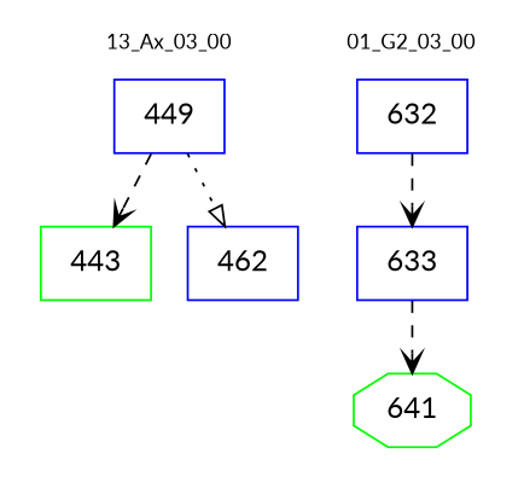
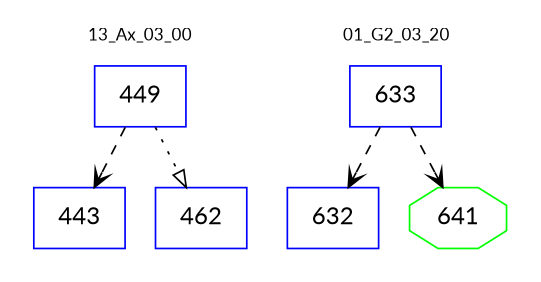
  digraph {
    fontname=Lato
    node [color=blue fontname=Lato shape=box]
    edge [arrowhead=vee color=black fontname=Lato style=dashed]
    n1 [label=449]
-   n2 [color=green label=443]
+   n2 [label=443]
    n3 [label=462]
    n4 [label=633]
    n5 [label=632]
    n6 [color=green label=641 shape=octagon]
    subgraph cluster_1 {
      color=white
      fontsize=10
      label="13_Ax_03_00"
      n1
      n2
      n3
    }
    subgraph cluster_2 {
      color=white
      fontsize=10
-     label="01_G2_03_00"
+     label="01_G2_03_20"
      n4
      n5
      n6
    }
    n1 -> n2
    n1 -> n3 [arrowhead=onormal style=dotted]
-   n5 -> n4
+   n4 -> n5
    n4 -> n6
  }
